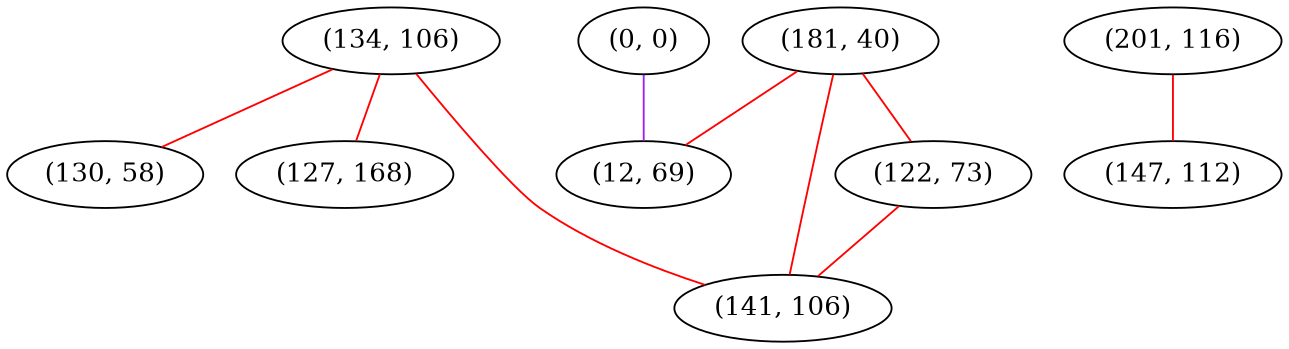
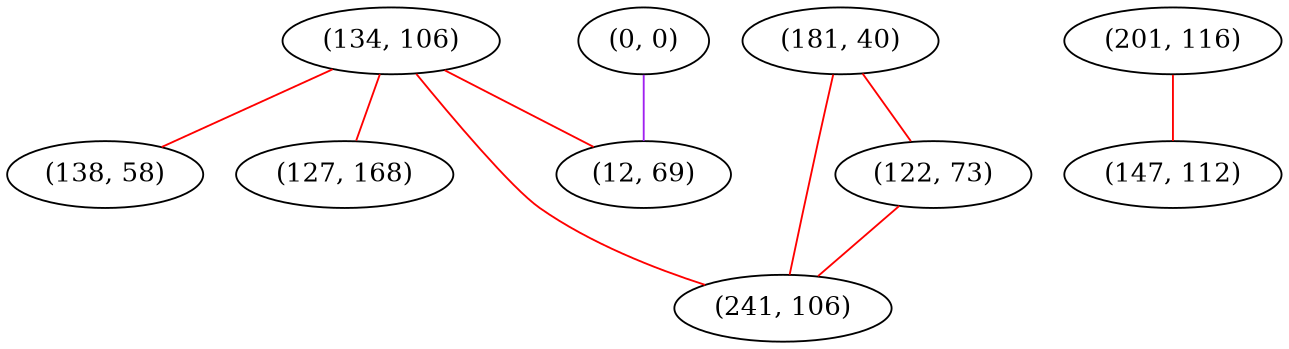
  graph {
    edge [color=red weight=1]
    "(0, 0)"
    "(12, 69)"
    "(201, 116)"
    "(147, 112)"
    "(134, 106)"
-   "(141, 106)"
-   "(138, 58)" [label="(130, 58)"]
+   "(141, 106)" [label="(241, 106)"]
+   "(138, 58)"
    "(127, 168)"
    "(181, 40)"
    n10 [label="(122, 73)"]
    "(0, 0)" -- "(12, 69)" [color=purple weight=4]
    "(201, 116)" -- "(147, 112)"
    "(134, 106)" -- "(141, 106)"
    "(134, 106)" -- "(138, 58)"
    "(134, 106)" -- "(127, 168)"
-   "(181, 40)" -- "(12, 69)"
+   "(134, 106)" -- "(12, 69)"
    "(181, 40)" -- "(141, 106)"
    "(181, 40)" -- n10
    n10 -- "(141, 106)"
  }
